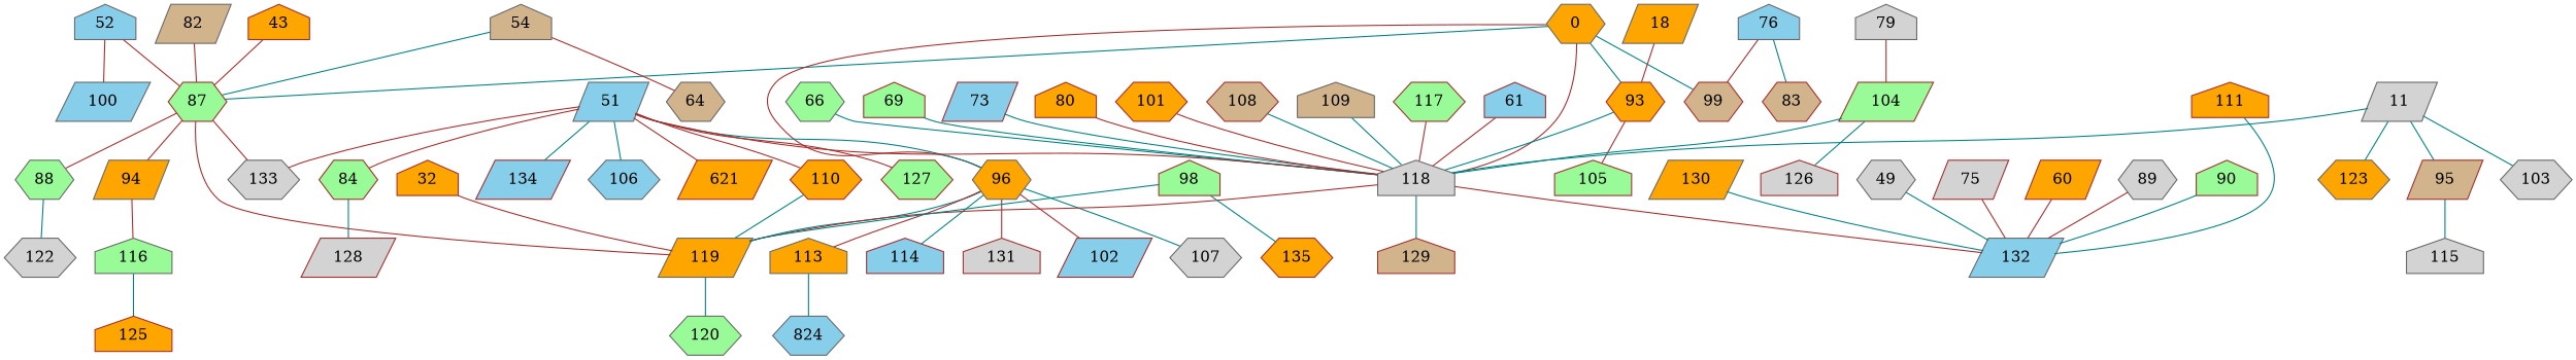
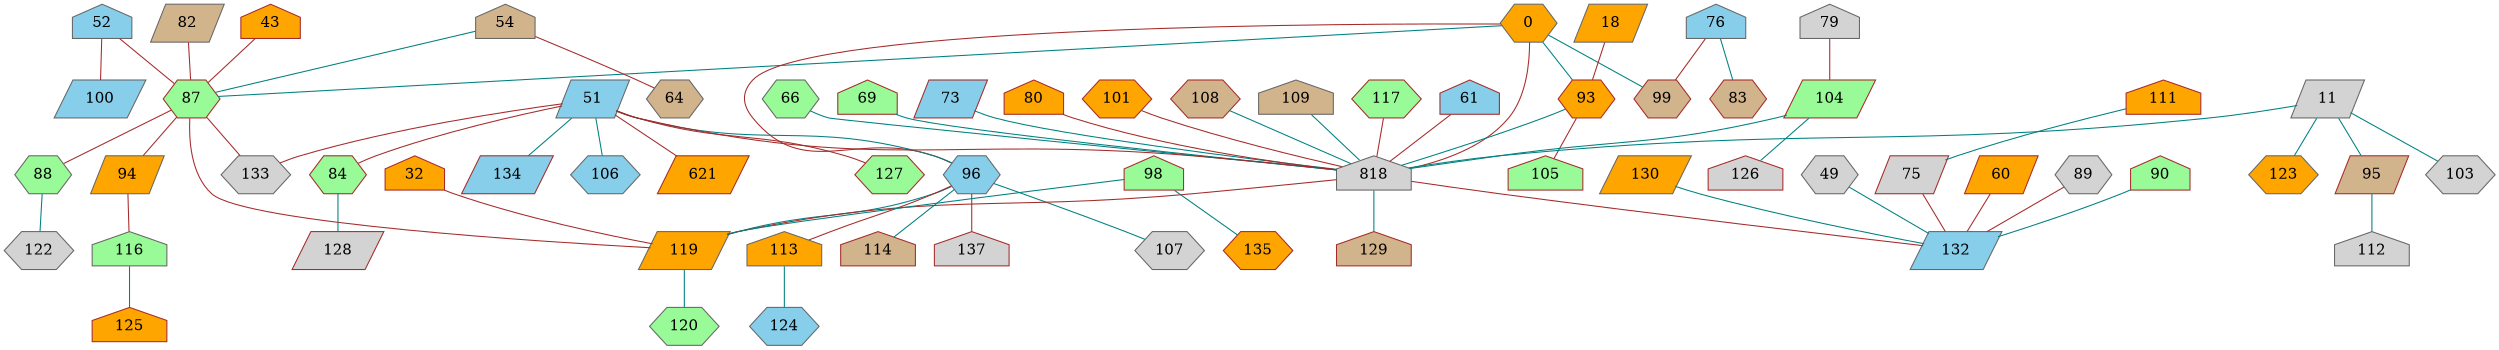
  graph {
    node [color=brown fillcolor=orange shape=hexagon style=filled]
    edge [color=teal]
    n1 [color=gray40 label=0 super="+1"]
    87 [fillcolor=palegreen super="+23"]
    93 [super="+16"]
-   96 [color=gray40 super="+57+55"]
+   96 [color=gray40 fillcolor=skyblue super="+57+55"]
    99 [fillcolor=tan super="+68"]
-   118 [color=gray40 fillcolor=lightgrey shape=house super="+26+45+62+34+24+91+112+22"]
+   118 [color=gray40 fillcolor=lightgrey shape=house super="+26+45+62+34+24+91+112+22" label=818]
    119 [color=gray40 shape=parallelogram super="+28+29+39+58"]
    133 [color=gray40 fillcolor=lightgrey super="+92"]
    88 [color=gray40 fillcolor=palegreen]
    94 [color=gray40 shape=parallelogram]
    105 [fillcolor=palegreen shape=house]
-   102 [fillcolor=skyblue shape=parallelogram]
    107 [color=gray40 fillcolor=lightgrey]
    113 [color=gray40 shape=house]
-   114 [fillcolor=skyblue shape=house]
-   131 [fillcolor=lightgrey shape=house]
+   114 [fillcolor=tan shape=house]
+   131 [fillcolor=lightgrey shape=house label=137]
    132 [color=gray40 fillcolor=skyblue shape=parallelogram super="+42+44"]
    129 [fillcolor=tan shape=house]
    18 [color=gray40 shape=parallelogram]
    120 [color=gray40 fillcolor=palegreen]
    32 [shape=house]
    43 [shape=house]
    49 [color=gray40 fillcolor=lightgrey]
    52 [color=gray40 fillcolor=skyblue shape=house]
    100 [color=gray40 fillcolor=skyblue shape=parallelogram]
    54 [color=gray40 fillcolor=tan shape=house]
    64 [color=gray40 fillcolor=tan]
    60 [shape=parallelogram]
    61 [fillcolor=skyblue shape=house]
    66 [color=gray40 fillcolor=palegreen]
    69 [fillcolor=palegreen shape=house]
    n32 [color=gray40 fillcolor=lightgrey label=11 shape=parallelogram]
    95 [fillcolor=tan shape=parallelogram]
    103 [color=gray40 fillcolor=lightgrey]
    123 [color=gray40]
-   115 [color=gray40 fillcolor=lightgrey shape=house]
+   115 [color=gray40 fillcolor=lightgrey shape=house label=112]
    73 [fillcolor=skyblue shape=parallelogram]
    75 [fillcolor=lightgrey shape=parallelogram]
    76 [color=gray40 fillcolor=skyblue shape=house]
    83 [fillcolor=tan]
    104 [fillcolor=palegreen shape=parallelogram super="+77+65"]
    126 [fillcolor=lightgrey shape=house]
    79 [color=gray40 fillcolor=lightgrey shape=house]
    80 [shape=house super="+40"]
    n45 [color=gray40 fillcolor=skyblue label=51 shape=parallelogram super="+70+51"]
    84 [fillcolor=palegreen]
    106 [color=gray40 fillcolor=skyblue]
-   110 [super="+97"]
    n49 [label=621 shape=parallelogram]
    127 [fillcolor=palegreen]
    134 [fillcolor=skyblue shape=parallelogram]
    128 [fillcolor=lightgrey shape=parallelogram]
    82 [color=gray40 fillcolor=tan shape=parallelogram super="+47"]
    122 [color=gray40 fillcolor=lightgrey]
    116 [color=gray40 fillcolor=palegreen shape=house]
    89 [color=gray40 fillcolor=lightgrey]
    90 [fillcolor=palegreen shape=house]
    125 [shape=house]
-   124 [color=gray40 fillcolor=skyblue label=824]
+   124 [color=gray40 fillcolor=skyblue]
    98 [fillcolor=palegreen shape=house]
    135
    101 [super="+31"]
    108 [fillcolor=tan]
    109 [color=gray40 fillcolor=tan shape=house]
    111 [shape=house]
    117 [fillcolor=palegreen]
    130 [color=gray40 shape=parallelogram]
    n1 -- 87
    n1 -- 93 [weight=2]
    n1 -- 96 [color=brown]
    n1 -- 99
    n1 -- 118 [color=brown weight=3]
    87 -- 119 [color=brown weight=2]
    87 -- 133 [color=brown]
    87 -- 88 [color=brown]
    87 -- 94 [color=brown]
    93 -- 118
    93 -- 105 [color=brown]
    96 -- 119
-   96 -- 102 [color=brown]
    96 -- 107
    96 -- 113 [color=brown]
    96 -- 114
    96 -- 131 [color=brown]
    118 -- 119 [color=brown]
    118 -- 132 [color=brown]
    118 -- 129
    119 -- 120
    88 -- 122
    94 -- 116 [color=brown]
    113 -- 124
    18 -- 93 [color=brown]
    32 -- 119 [color=brown]
    43 -- 87 [color=brown]
    49 -- 132
    52 -- 87 [color=brown]
    52 -- 100 [color=brown]
    54 -- 87
    54 -- 64 [color=brown]
    60 -- 132 [color=brown]
    61 -- 118 [color=brown]
    66 -- 118
    69 -- 118
    n32 -- 118
    n32 -- 95
    n32 -- 103
    n32 -- 123
    95 -- 115
    73 -- 118
    75 -- 132 [color=brown]
    76 -- 99 [color=brown]
    76 -- 83
    104 -- 118 [weight=2]
    104 -- 126
    79 -- 104 [color=brown]
    80 -- 118 [color=brown]
    n45 -- 96
    n45 -- 118 [color=brown weight=2]
    n45 -- 133 [color=brown]
    n45 -- 84 [color=brown]
    n45 -- 106
-   n45 -- 110 [color=brown]
    n45 -- n49 [color=brown]
    n45 -- 127 [color=brown]
    n45 -- 134
    84 -- 128
-   110 -- 119
    82 -- 87 [color=brown]
    116 -- 125
    89 -- 132 [color=brown]
    90 -- 132
    98 -- 119
    98 -- 135
    101 -- 118 [color=brown]
    108 -- 118
    109 -- 118
-   111 -- 132
+   111 -- 75
    117 -- 118 [color=brown]
    130 -- 132
  }
